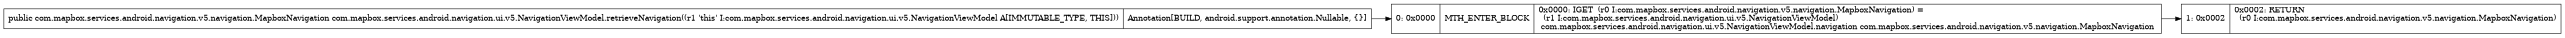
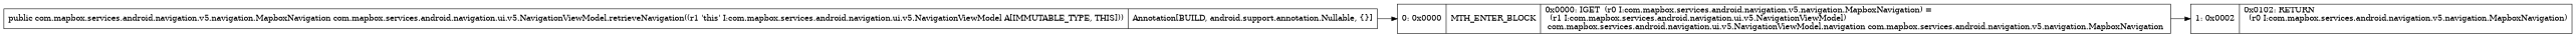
  digraph {
    rankdir=LR
    node [shape=record]
    n1 [label="{0\:\ 0x0000|MTH_ENTER_BLOCK\l|0x0000: IGET  (r0 I:com.mapbox.services.android.navigation.v5.navigation.MapboxNavigation) = \l  (r1 I:com.mapbox.services.android.navigation.ui.v5.NavigationViewModel)\l com.mapbox.services.android.navigation.ui.v5.NavigationViewModel.navigation com.mapbox.services.android.navigation.v5.navigation.MapboxNavigation \l}"]
-   n2 [label="{1\:\ 0x0002|0x0002: RETURN  \l  (r0 I:com.mapbox.services.android.navigation.v5.navigation.MapboxNavigation)\l \l}"]
+   n2 [label="{1\:\ 0x0002|0x0102: RETURN  \l  (r0 I:com.mapbox.services.android.navigation.v5.navigation.MapboxNavigation)\l \l}"]
    n3 [label="{public com.mapbox.services.android.navigation.v5.navigation.MapboxNavigation com.mapbox.services.android.navigation.ui.v5.NavigationViewModel.retrieveNavigation((r1 'this' I:com.mapbox.services.android.navigation.ui.v5.NavigationViewModel A[IMMUTABLE_TYPE, THIS]))  | Annotation[BUILD, android.support.annotation.Nullable, \{\}]\l}"]
    n1 -> n2
    n3 -> n1
  }
